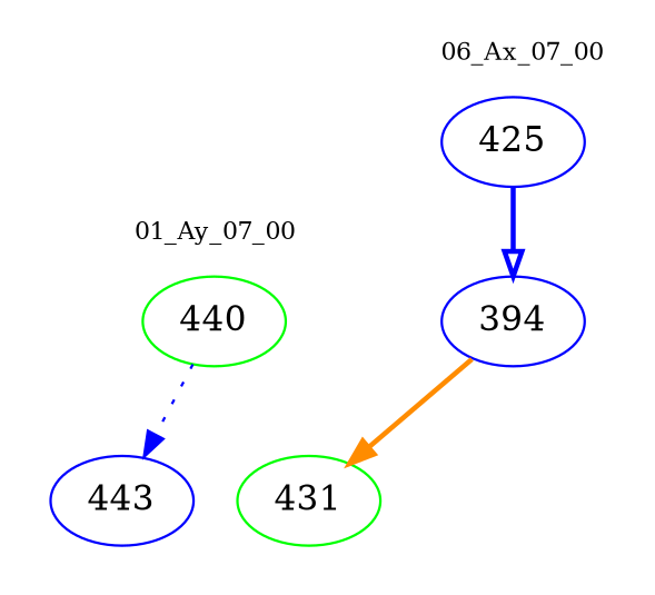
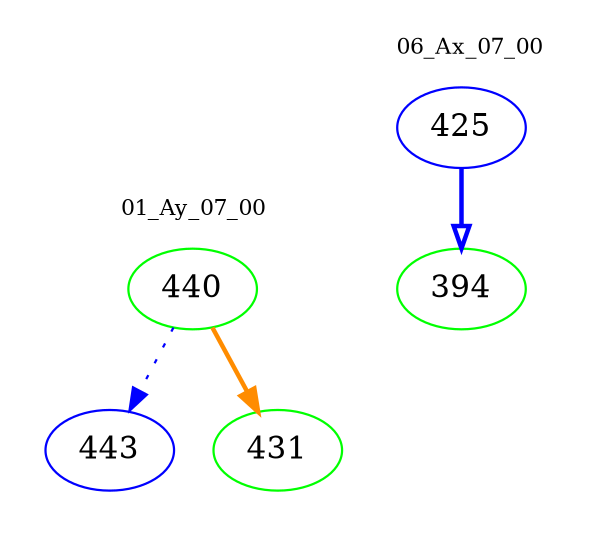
  digraph {
    node [color=green]
    edge [arrowhead=normal color=blue style=bold]
    n1 [label=440]
    n2 [label=431]
    n3 [color=blue label=443]
    n4 [color=blue label=425]
-   n5 [color=blue label=394]
+   n5 [label=394]
    subgraph cluster_1 {
      color=white
      fontsize=10
      label="01_Ay_07_00"
      n1
      n2
      n3
    }
    subgraph cluster_2 {
      color=white
      fontsize=10
      label="06_Ax_07_00"
      n4
      n5
    }
-   n5 -> n2 [color=darkorange]
+   n1 -> n2 [color=darkorange]
    n1 -> n3 [style=dotted]
    n4 -> n5 [arrowhead=onormal]
  }
